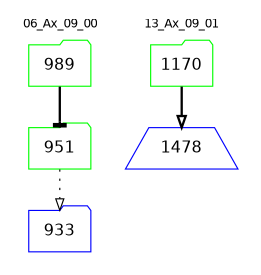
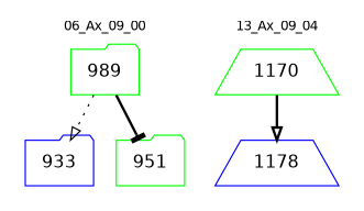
  digraph {
    fontname="DejaVu Sans"
    node [color=green fontname="DejaVu Sans" shape=folder]
    edge [arrowhead=onormal color=black fontname="DejaVu Sans" style=bold]
    n1 [label=989]
    n2 [color=blue label=933]
    n3 [label=951]
-   n4 [label=1170]
-   n5 [color=blue label=1478 shape=trapezium]
+   n4 [label=1170 shape=trapezium]
+   n5 [color=blue label=1178 shape=trapezium]
    subgraph cluster_1 {
      color=white
      fontsize=10
      label="06_Ax_09_00"
      n1
      n2
      n3
    }
    subgraph cluster_2 {
      color=white
      fontsize=10
-     label="13_Ax_09_01"
+     label="13_Ax_09_04"
      n4
      n5
    }
-   n3 -> n2 [style=dotted]
+   n1 -> n2 [style=dotted]
    n1 -> n3 [arrowhead=tee]
    n4 -> n5
  }
